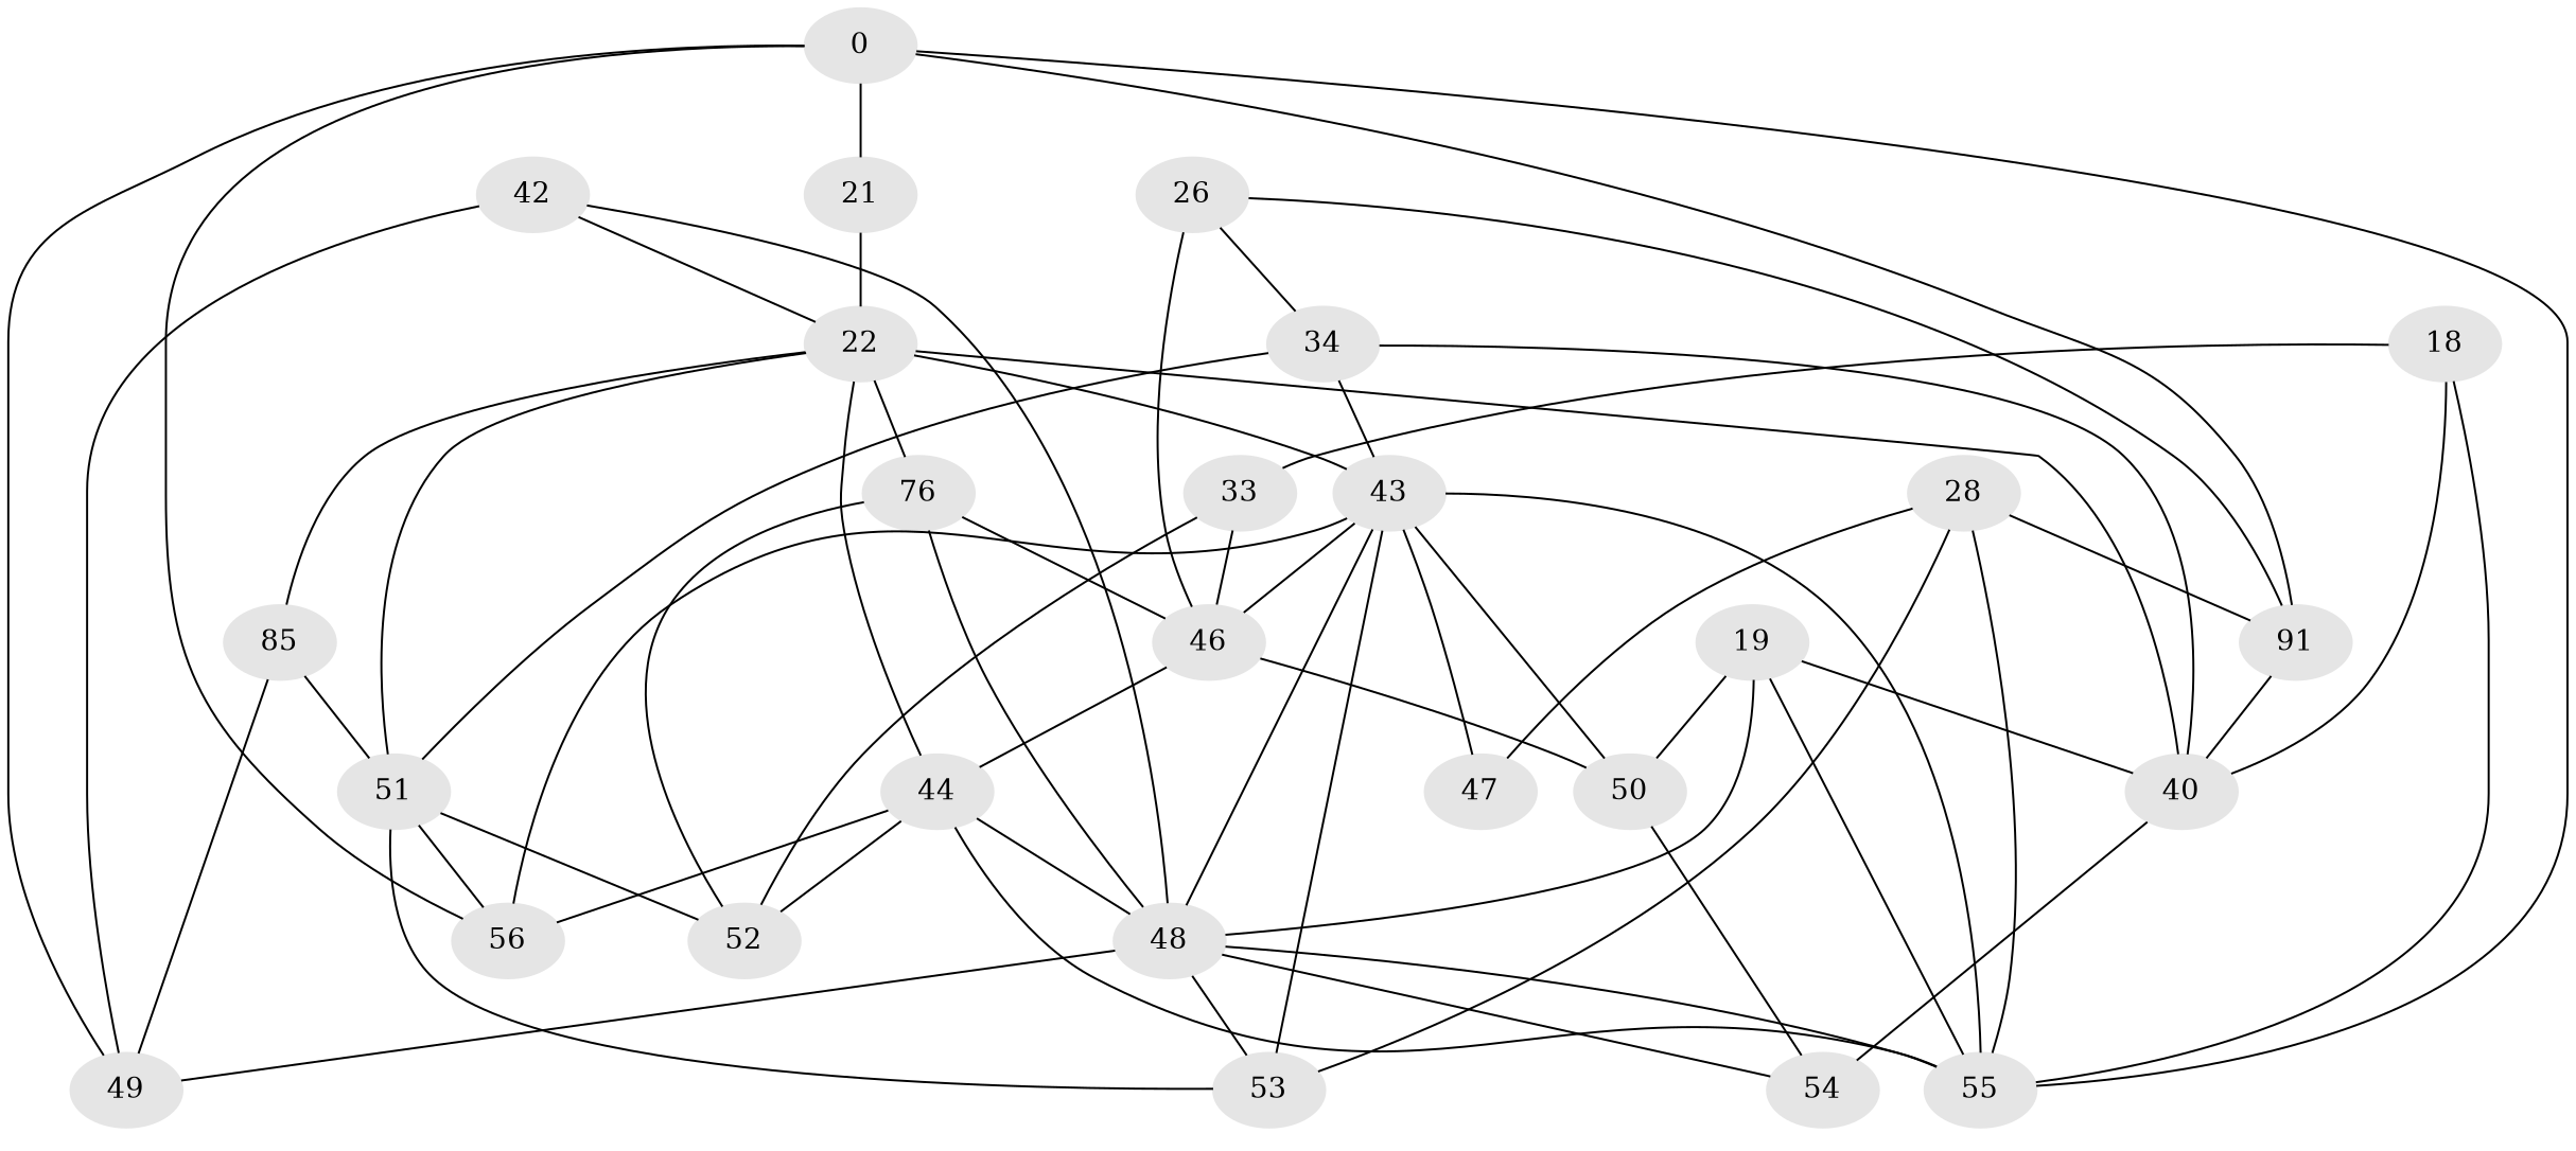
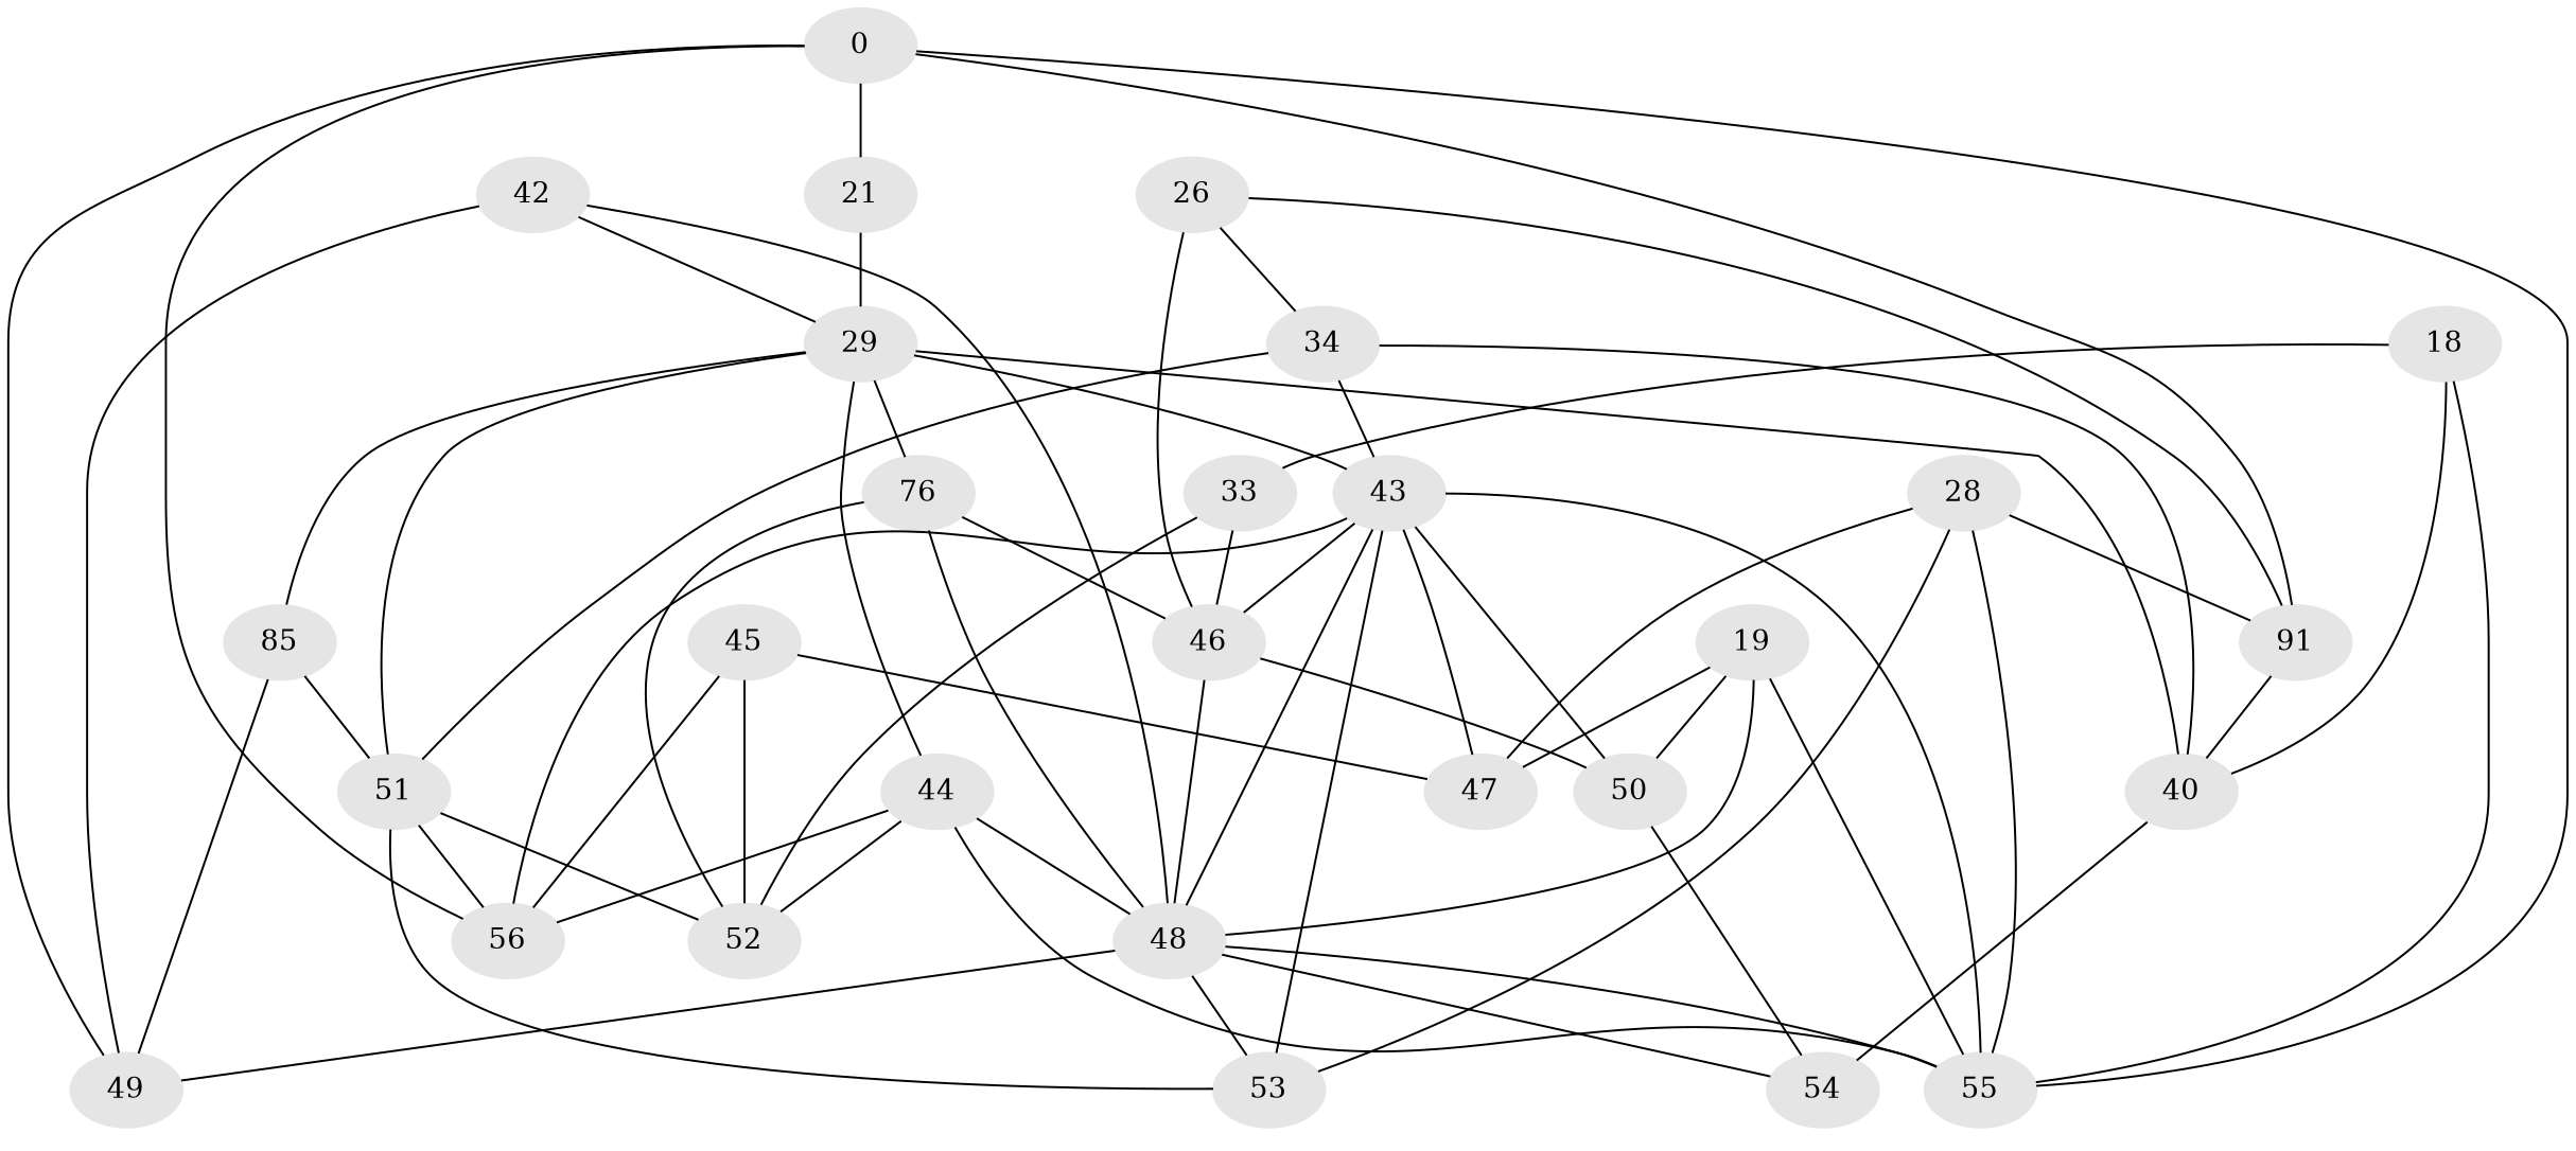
  graph {
    node [color=gray90 style=filled]
    n1 [label=0 super="+2"]
    21
    n3 [label=91]
    49 [super="+20"]
    55 [super="+17+37"]
    56 [super="+3+15"]
-   29 [super="+11+23+12" label=22]
+   29 [super="+11+23+12"]
    40 [super="+7"]
    18
    33
    46 [super="+25+13"]
    52 [super="+30"]
    54
    19
    47
    48 [super="+1+32+27+41"]
    50 [super="+4"]
    53
    n19 [label=85]
    n20 [label=76]
    43 [super="+5+14+9+42"]
    44 [super="+38+24"]
    51 [super="+39"]
    n24 [label=42]
    26
    34
    28
+   45
    n1 -- 21 [weight=2]
    n1 -- n3
    n1 -- 49
    n1 -- 55
    n1 -- 56
    21 -- 29 [weight=2]
    n3 -- 40
    29 -- 40
    29 -- n19
    29 -- n20
    29 -- 43 [weight=2]
    29 -- 44
    29 -- 51
    40 -- 54
    18 -- 55
    18 -- 40 [weight=2]
    18 -- 33
    33 -- 46 [weight=2]
    33 -- 52
-   46 -- 44 [weight=2]
+   46 -- 48 [weight=2]
    46 -- 50 [weight=2]
    19 -- 55
-   19 -- 40
+   19 -- 47
    19 -- 48
    19 -- 50
    48 -- 49 [weight=2]
    48 -- 55
    48 -- 54
    48 -- 53
    50 -- 54 [weight=2]
    n19 -- 49
    n19 -- 51 [weight=2]
    n20 -- 46
    n20 -- 52
    n20 -- 48
    43 -- 55 [weight=2]
    43 -- 56 [weight=2]
    43 -- 46
    43 -- 47
    43 -- 48
    43 -- 50
    43 -- 53
    44 -- 55
    44 -- 56 [weight=2]
    44 -- 52
    44 -- 48 [weight=3]
    51 -- 56 [weight=2]
    51 -- 52
    51 -- 53
    n24 -- 49 [weight=2]
    n24 -- 29
    n24 -- 48
    26 -- n3
    26 -- 46 [weight=2]
    26 -- 34
    34 -- 40
    34 -- 43
    34 -- 51
    28 -- n3
    28 -- 55
    28 -- 47
    28 -- 53
+   45 -- 56
+   45 -- 52 [weight=2]
+   45 -- 47
  }
